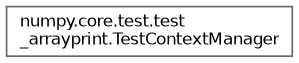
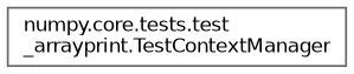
  digraph {
    rankdir=LR
-   n1 [color=grey40 fillcolor=white fontname=Helvetica fontsize=10 height=0.2 label="numpy.core.test.test\l_arrayprint.TestContextManager" shape=box style=filled width=0.4]
+   n1 [color=grey40 fillcolor=white fontname=Helvetica fontsize=10 height=0.2 label="numpy.core.tests.test\l_arrayprint.TestContextManager" shape=box style=filled width=0.4]
  }
